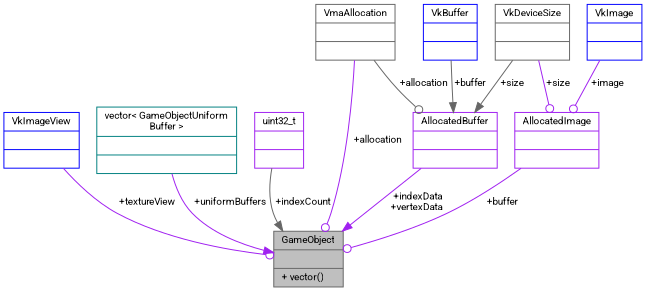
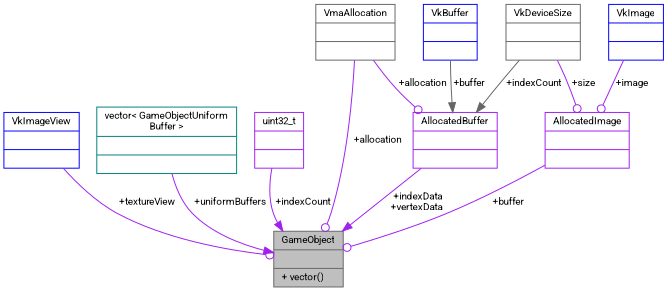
  digraph {
    fontname=Roboto
    node [color=gray40 fillcolor=white fontname=Roboto fontsize=10 shape=record style=filled]
    edge [arrowhead=odot color=purple fontname=Roboto fontsize=10 labelfontname=Helvetica labelfontsize=10 style=solid]
    n1 [fillcolor=grey75 fontcolor=black height=0.2 label="{GameObject\n||+ vector()\l}" width=0.4]
    n2 [color=blue height=0.2 label="{VkImageView\n||}" width=0.4]
    n3 [color=teal height=0.2 label="{vector\< GameObjectUniform\lBuffer \>\n||}" width=0.4]
    n4 [color=purple height=0.2 label="{uint32_t\n||}" width=0.4]
    n5 [color=purple height=0.2 label="{AllocatedBuffer\n||}" width=0.4]
    n6 [height=0.2 label="{VmaAllocation\n||}" width=0.4]
    n7 [color=purple height=0.2 label="{AllocatedImage\n||}" width=0.4]
    n8 [height=0.2 label="{VkDeviceSize\n||}" width=0.4]
    n9 [color=blue height=0.2 label="{VkBuffer\n||}" width=0.4]
    n10 [color=blue height=0.2 label="{VkImage\n||}" width=0.4]
    n2 -> n1 [label=" +textureView"]
    n3 -> n1 [arrowhead=normal label=" +uniformBuffers"]
-   n4 -> n1 [arrowhead=normal color=gray40 label=" +indexCount"]
+   n4 -> n1 [arrowhead=normal label=" +indexCount"]
    n5 -> n1 [arrowhead=normal label=" +indexData\n+vertexData"]
    n6 -> n1 [label=" +allocation"]
-   n6 -> n5 [color=gray40 label=" +allocation"]
+   n6 -> n5 [label=" +allocation"]
    n7 -> n1 [label=" +buffer"]
-   n8 -> n5 [arrowhead=normal color=gray40 label=" +size"]
+   n8 -> n5 [arrowhead=normal color=gray40 label=" +indexCount"]
    n8 -> n7 [label=" +size"]
    n9 -> n5 [arrowhead=normal color=gray40 label=" +buffer"]
    n10 -> n7 [label=" +image"]
  }
